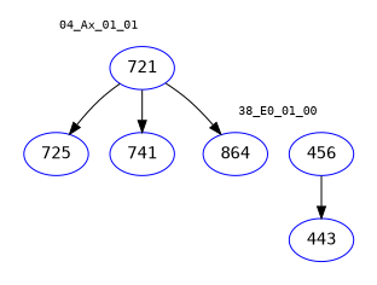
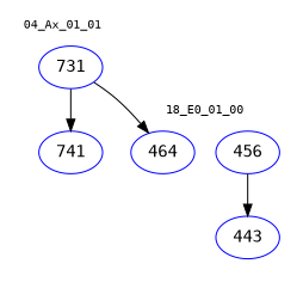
  digraph {
    fontname="DejaVu Sans Mono"
    node [color=blue fontname="DejaVu Sans Mono"]
    edge [color=black fontname="DejaVu Sans Mono"]
-   n1 [label=721]
-   n2 [label=725]
+   n1 [label=731]
    n3 [label=741]
    n4 [label=456]
    n5 [label=443]
-   n6 [label=864]
+   n6 [label=464]
    subgraph cluster_1 {
      color=white
      fontsize=10
      label="04_Ax_01_01"
      n1
-     n2
      n3
    }
    subgraph cluster_2 {
      color=white
      fontsize=10
-     label="38_E0_01_00"
+     label="18_E0_01_00"
      n4
      n5
      n6
    }
-   n1 -> n2
    n1 -> n3
    n1 -> n6
    n4 -> n5
  }
